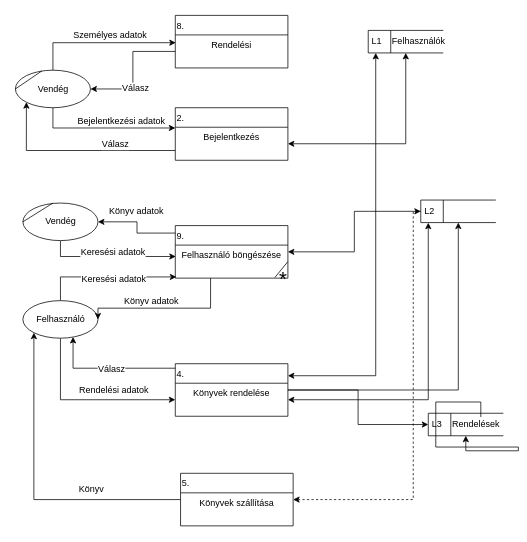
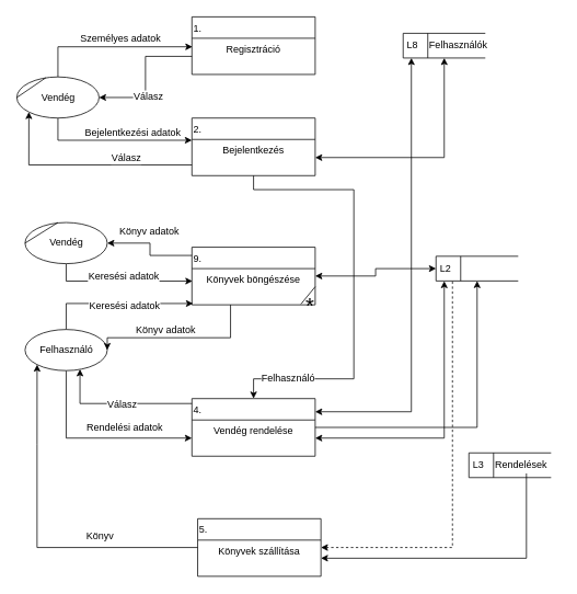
  <mxCell id="0" />
  <mxCell id="1" parent="0" />
  <mxCell id="2" style="edgeStyle=orthogonalEdgeStyle;rounded=0;orthogonalLoop=1;jettySize=auto;html=1;entryX=0.004;entryY=0.236;entryDx=0;entryDy=0;entryPerimeter=0;" parent="1" source="6" target="13" edge="1"><mxGeometry relative="1" as="geometry" /></mxCell>
  <mxCell id="3" value="Személyes adatok" style="text;html=1;resizable=0;points=[];align=center;verticalAlign=middle;labelBackgroundColor=#ffffff;" parent="2" vertex="1" connectable="0"><mxGeometry x="-0.318" y="-2" relative="1" as="geometry"><mxPoint x="44" y="-13" as="offset" /></mxGeometry></mxCell>
  <mxCell id="4" style="edgeStyle=orthogonalEdgeStyle;rounded=0;orthogonalLoop=1;jettySize=auto;html=1;" parent="1" source="6" target="19" edge="1"><mxGeometry relative="1" as="geometry"><Array as="points"><mxPoint x="70" y="170" /></Array></mxGeometry></mxCell>
  <mxCell id="5" value="Bejelentkezési adatok" style="text;html=1;resizable=0;points=[];align=center;verticalAlign=middle;labelBackgroundColor=#ffffff;" parent="4" vertex="1" connectable="0"><mxGeometry x="0.052" y="32" relative="1" as="geometry"><mxPoint x="17" y="22" as="offset" /></mxGeometry></mxCell>
  <mxCell id="6" value="Vendég" style="shape=ellipse;html=1;dashed=0;whitespace=wrap;perimeter=ellipsePerimeter;" parent="1" vertex="1"><mxGeometry x="20" y="93" width="100" height="50" as="geometry" /></mxCell>
  <mxCell id="7" style="edgeStyle=orthogonalEdgeStyle;rounded=0;orthogonalLoop=1;jettySize=auto;html=1;entryX=0.009;entryY=0.964;entryDx=0;entryDy=0;entryPerimeter=0;startArrow=none;startFill=0;" parent="1" source="11" target="28" edge="1"><mxGeometry relative="1" as="geometry" /></mxCell>
  <mxCell id="8" value="Keresési adatok" style="text;html=1;resizable=0;points=[];align=center;verticalAlign=middle;labelBackgroundColor=#ffffff;" parent="7" vertex="1" connectable="0"><mxGeometry x="0.441" y="-1" relative="1" as="geometry"><mxPoint x="-32" y="1" as="offset" /></mxGeometry></mxCell>
  <mxCell id="9" style="edgeStyle=orthogonalEdgeStyle;rounded=0;orthogonalLoop=1;jettySize=auto;html=1;startArrow=none;startFill=0;" parent="1" source="11" target="36" edge="1"><mxGeometry relative="1" as="geometry" /></mxCell>
  <mxCell id="10" value="Rendelési adatok" style="text;html=1;resizable=0;points=[];align=center;verticalAlign=middle;labelBackgroundColor=#ffffff;" parent="9" vertex="1" connectable="0"><mxGeometry x="-0.326" y="35" relative="1" as="geometry"><mxPoint x="35" y="-10" as="offset" /></mxGeometry></mxCell>
  <mxCell id="11" value="Felhasználó" style="shape=ellipse;html=1;dashed=0;whitespace=wrap;perimeter=ellipsePerimeter;" parent="1" vertex="1"><mxGeometry x="30" y="400" width="100" height="50" as="geometry" /></mxCell>
- <mxCell id="12" value="8." style="swimlane;fontStyle=0;childLayout=stackLayout;horizontal=1;startSize=26;fillColor=none;horizontalStack=0;resizeParent=1;resizeParentMax=0;resizeLast=0;collapsible=1;marginBottom=0;align=left;" parent="1" vertex="1"><mxGeometry x="233" y="20" width="150" height="70" as="geometry"><mxRectangle x="350" y="180" width="40" height="26" as="alternateBounds" /></mxGeometry></mxCell>
- <mxCell id="13" value="Rendelési" style="text;strokeColor=none;fillColor=none;align=center;verticalAlign=top;spacingLeft=4;spacingRight=4;overflow=hidden;rotatable=0;points=[[0,0.5],[1,0.5]];portConstraint=eastwest;" parent="12" vertex="1"><mxGeometry y="26" width="150" height="44" as="geometry" /></mxCell>
+ <mxCell id="12" value="1." style="swimlane;fontStyle=0;childLayout=stackLayout;horizontal=1;startSize=26;fillColor=none;horizontalStack=0;resizeParent=1;resizeParentMax=0;resizeLast=0;collapsible=1;marginBottom=0;align=left;" parent="1" vertex="1"><mxGeometry x="233" y="20" width="150" height="70" as="geometry"><mxRectangle x="350" y="180" width="40" height="26" as="alternateBounds" /></mxGeometry></mxCell>
+ <mxCell id="13" value="Regisztráció" style="text;strokeColor=none;fillColor=none;align=center;verticalAlign=top;spacingLeft=4;spacingRight=4;overflow=hidden;rotatable=0;points=[[0,0.5],[1,0.5]];portConstraint=eastwest;" parent="12" vertex="1"><mxGeometry y="26" width="150" height="44" as="geometry" /></mxCell>
  <mxCell id="14" style="edgeStyle=orthogonalEdgeStyle;rounded=0;orthogonalLoop=1;jettySize=auto;html=1;entryX=0;entryY=1;entryDx=0;entryDy=0;" parent="1" source="18" target="6" edge="1"><mxGeometry relative="1" as="geometry"><Array as="points"><mxPoint x="35" y="200" /></Array></mxGeometry></mxCell>
  <mxCell id="15" value="Válasz" style="text;html=1;resizable=0;points=[];align=center;verticalAlign=middle;labelBackgroundColor=#ffffff;" parent="14" vertex="1" connectable="0"><mxGeometry x="-0.367" y="-3" relative="1" as="geometry"><mxPoint x="2" y="-6" as="offset" /></mxGeometry></mxCell>
+ <mxCell id="16" style="edgeStyle=orthogonalEdgeStyle;rounded=0;orthogonalLoop=1;jettySize=auto;html=1;startArrow=none;startFill=0;" parent="1" source="18" target="35" edge="1"><mxGeometry relative="1" as="geometry"><Array as="points"><mxPoint x="308" y="230" /><mxPoint x="430" y="230" /><mxPoint x="430" y="460" /><mxPoint x="308" y="460" /></Array></mxGeometry></mxCell>
+ <mxCell id="17" value="Felhasználó" style="text;html=1;resizable=0;points=[];align=center;verticalAlign=middle;labelBackgroundColor=#ffffff;" parent="16" vertex="1" connectable="0"><mxGeometry x="0.748" y="-2" relative="1" as="geometry"><mxPoint as="offset" /></mxGeometry></mxCell>
  <mxCell id="18" value="2." style="swimlane;fontStyle=0;childLayout=stackLayout;horizontal=1;startSize=26;fillColor=none;horizontalStack=0;resizeParent=1;resizeParentMax=0;resizeLast=0;collapsible=1;marginBottom=0;align=left;" parent="1" vertex="1"><mxGeometry x="233" y="143" width="150" height="70" as="geometry"><mxRectangle x="350" y="180" width="40" height="26" as="alternateBounds" /></mxGeometry></mxCell>
  <mxCell id="19" value="Bejelentkezés" style="text;strokeColor=none;fillColor=none;align=center;verticalAlign=top;spacingLeft=4;spacingRight=4;overflow=hidden;rotatable=0;points=[[0,0.5],[1,0.5]];portConstraint=eastwest;" parent="18" vertex="1"><mxGeometry y="26" width="150" height="44" as="geometry" /></mxCell>
  <mxCell id="20" style="edgeStyle=orthogonalEdgeStyle;rounded=0;orthogonalLoop=1;jettySize=auto;html=1;entryX=1;entryY=0.5;entryDx=0;entryDy=0;startArrow=classic;startFill=1;" parent="1" source="21" target="19" edge="1"><mxGeometry relative="1" as="geometry" /></mxCell>
- <mxCell id="21" value="L1" style="html=1;dashed=0;whitespace=wrap;shape=mxgraph.dfd.dataStoreID;align=left;spacingLeft=3;points=[[0,0],[0.5,0],[1,0],[0,0.5],[1,0.5],[0,1],[0.5,1],[1,1]];" parent="1" vertex="1"><mxGeometry x="490" y="40" width="100" height="30" as="geometry" /></mxCell>
+ <mxCell id="21" value="L8" style="html=1;dashed=0;whitespace=wrap;shape=mxgraph.dfd.dataStoreID;align=left;spacingLeft=3;points=[[0,0],[0.5,0],[1,0],[0,0.5],[1,0.5],[0,1],[0.5,1],[1,1]];" parent="1" vertex="1"><mxGeometry x="490" y="40" width="100" height="30" as="geometry" /></mxCell>
  <mxCell id="22" style="edgeStyle=orthogonalEdgeStyle;rounded=0;orthogonalLoop=1;jettySize=auto;html=1;entryX=1;entryY=0.5;entryDx=0;entryDy=0;startArrow=none;startFill=0;" parent="1" source="27" target="39" edge="1"><mxGeometry relative="1" as="geometry"><Array as="points"><mxPoint x="182" y="310" /><mxPoint x="182" y="295" /></Array></mxGeometry></mxCell>
  <mxCell id="23" value="Könyv adatok" style="text;html=1;resizable=0;points=[];align=center;verticalAlign=middle;labelBackgroundColor=#ffffff;" parent="22" vertex="1" connectable="0"><mxGeometry x="0.203" y="-4" relative="1" as="geometry"><mxPoint x="3" y="-11" as="offset" /></mxGeometry></mxCell>
  <mxCell id="24" style="edgeStyle=orthogonalEdgeStyle;rounded=0;orthogonalLoop=1;jettySize=auto;html=1;entryX=1;entryY=0.5;entryDx=0;entryDy=0;startArrow=none;startFill=0;" parent="1" source="27" target="11" edge="1"><mxGeometry relative="1" as="geometry"><Array as="points"><mxPoint x="280" y="410" /><mxPoint x="130" y="410" /></Array></mxGeometry></mxCell>
  <mxCell id="25" value="Könyv adatok" style="text;html=1;resizable=0;points=[];align=center;verticalAlign=middle;labelBackgroundColor=#ffffff;" parent="24" vertex="1" connectable="0"><mxGeometry x="0.298" y="-3" relative="1" as="geometry"><mxPoint x="13" y="-7" as="offset" /></mxGeometry></mxCell>
  <mxCell id="26" style="edgeStyle=orthogonalEdgeStyle;rounded=0;orthogonalLoop=1;jettySize=auto;html=1;entryX=0;entryY=0.5;entryDx=0;entryDy=0;startArrow=classic;startFill=1;" parent="1" source="27" target="41" edge="1"><mxGeometry relative="1" as="geometry" /></mxCell>
  <mxCell id="27" value="9." style="swimlane;fontStyle=0;childLayout=stackLayout;horizontal=1;startSize=26;fillColor=none;horizontalStack=0;resizeParent=1;resizeParentMax=0;resizeLast=0;collapsible=1;marginBottom=0;align=left;" parent="1" vertex="1"><mxGeometry x="233" y="300" width="150" height="70" as="geometry"><mxRectangle x="350" y="180" width="40" height="26" as="alternateBounds" /></mxGeometry></mxCell>
- <mxCell id="28" value="Felhasználó böngészése" style="text;strokeColor=none;fillColor=none;align=center;verticalAlign=top;spacingLeft=4;spacingRight=4;overflow=hidden;rotatable=0;points=[[0,0.5],[1,0.5]];portConstraint=eastwest;" parent="27" vertex="1"><mxGeometry y="26" width="150" height="44" as="geometry" /></mxCell>
+ <mxCell id="28" value="Könyvek böngészése" style="text;strokeColor=none;fillColor=none;align=center;verticalAlign=top;spacingLeft=4;spacingRight=4;overflow=hidden;rotatable=0;points=[[0,0.5],[1,0.5]];portConstraint=eastwest;" parent="27" vertex="1"><mxGeometry y="26" width="150" height="44" as="geometry" /></mxCell>
  <mxCell id="29" value="" style="endArrow=none;html=1;entryX=1;entryY=0.5;entryDx=0;entryDy=0;exitX=0.884;exitY=0.982;exitDx=0;exitDy=0;exitPerimeter=0;" parent="27" source="28" target="28" edge="1"><mxGeometry width="50" height="50" relative="1" as="geometry"><mxPoint x="-213" y="470" as="sourcePoint" /><mxPoint x="-163" y="420" as="targetPoint" /></mxGeometry></mxCell>
  <mxCell id="30" style="edgeStyle=orthogonalEdgeStyle;rounded=0;orthogonalLoop=1;jettySize=auto;html=1;entryX=0.1;entryY=1;entryDx=0;entryDy=0;entryPerimeter=0;startArrow=classic;startFill=1;" parent="1" source="35" target="21" edge="1"><mxGeometry relative="1" as="geometry"><Array as="points"><mxPoint x="500" y="500" /></Array></mxGeometry></mxCell>
- <mxCell id="31" style="edgeStyle=orthogonalEdgeStyle;rounded=0;orthogonalLoop=1;jettySize=auto;html=1;entryX=0;entryY=0.5;entryDx=0;entryDy=0;startArrow=none;startFill=0;" parent="1" source="35" target="43" edge="1"><mxGeometry relative="1" as="geometry" /></mxCell>
  <mxCell id="32" style="edgeStyle=orthogonalEdgeStyle;rounded=0;orthogonalLoop=1;jettySize=auto;html=1;entryX=0.668;entryY=0.968;entryDx=0;entryDy=0;entryPerimeter=0;startArrow=none;startFill=0;endArrow=classic;endFill=1;fontSize=12;" parent="1" source="35" target="11" edge="1"><mxGeometry relative="1" as="geometry"><Array as="points"><mxPoint x="97" y="490" /></Array></mxGeometry></mxCell>
  <mxCell id="33" value="Válasz" style="text;html=1;resizable=0;points=[];align=center;verticalAlign=middle;labelBackgroundColor=#ffffff;fontSize=12;" parent="32" vertex="1" connectable="0"><mxGeometry x="-0.029" y="1" relative="1" as="geometry"><mxPoint as="offset" /></mxGeometry></mxCell>
  <mxCell id="34" style="edgeStyle=orthogonalEdgeStyle;rounded=0;orthogonalLoop=1;jettySize=auto;html=1;startArrow=none;startFill=0;endArrow=classic;endFill=1;fontSize=12;" parent="1" source="35" target="41" edge="1"><mxGeometry relative="1" as="geometry" /></mxCell>
  <mxCell id="35" value="4." style="swimlane;fontStyle=0;childLayout=stackLayout;horizontal=1;startSize=26;fillColor=none;horizontalStack=0;resizeParent=1;resizeParentMax=0;resizeLast=0;collapsible=1;marginBottom=0;align=left;" parent="1" vertex="1"><mxGeometry x="233" y="484" width="150" height="70" as="geometry"><mxRectangle x="350" y="180" width="40" height="26" as="alternateBounds" /></mxGeometry></mxCell>
- <mxCell id="36" value="Könyvek rendelése" style="text;strokeColor=none;fillColor=none;align=center;verticalAlign=top;spacingLeft=4;spacingRight=4;overflow=hidden;rotatable=0;points=[[0,0.5],[1,0.5]];portConstraint=eastwest;" parent="35" vertex="1"><mxGeometry y="26" width="150" height="44" as="geometry" /></mxCell>
+ <mxCell id="36" value="Vendég rendelése" style="text;strokeColor=none;fillColor=none;align=center;verticalAlign=top;spacingLeft=4;spacingRight=4;overflow=hidden;rotatable=0;points=[[0,0.5],[1,0.5]];portConstraint=eastwest;" parent="35" vertex="1"><mxGeometry y="26" width="150" height="44" as="geometry" /></mxCell>
  <mxCell id="37" style="edgeStyle=orthogonalEdgeStyle;rounded=0;orthogonalLoop=1;jettySize=auto;html=1;entryX=0.004;entryY=0.345;entryDx=0;entryDy=0;entryPerimeter=0;startArrow=none;startFill=0;" parent="1" source="39" target="28" edge="1"><mxGeometry relative="1" as="geometry" /></mxCell>
  <mxCell id="38" value="Keresési adatok" style="text;html=1;resizable=0;points=[];align=center;verticalAlign=middle;labelBackgroundColor=#ffffff;" parent="37" vertex="1" connectable="0"><mxGeometry x="-0.211" y="-1" relative="1" as="geometry"><mxPoint x="22" y="-7" as="offset" /></mxGeometry></mxCell>
  <mxCell id="39" value="Vendég" style="shape=ellipse;html=1;dashed=0;whitespace=wrap;perimeter=ellipsePerimeter;align=center;" parent="1" vertex="1"><mxGeometry x="30" y="270" width="100" height="50" as="geometry" /></mxCell>
  <mxCell id="40" value="" style="endArrow=none;html=1;exitX=0;exitY=0.5;exitDx=0;exitDy=0;entryX=0.352;entryY=0.02;entryDx=0;entryDy=0;entryPerimeter=0;" parent="1" source="6" target="6" edge="1"><mxGeometry width="50" height="50" relative="1" as="geometry"><mxPoint x="20" y="140" as="sourcePoint" /><mxPoint x="60" y="90" as="targetPoint" /></mxGeometry></mxCell>
- <mxCell id="41" value="L2" style="html=1;dashed=0;whitespace=wrap;shape=mxgraph.dfd.dataStoreID;align=left;spacingLeft=3;points=[[0,0],[0.5,0],[1,0],[0,0.5],[1,0.5],[0,1],[0.5,1],[1,1]];" parent="1" vertex="1"><mxGeometry x="560" y="266" width="100" height="30" as="geometry" /></mxCell>
+ <mxCell id="41" value="L2" style="html=1;dashed=0;whitespace=wrap;shape=mxgraph.dfd.dataStoreID;align=left;spacingLeft=3;points=[[0,0],[0.5,0],[1,0],[0,0.5],[1,0.5],[0,1],[0.5,1],[1,1]];" parent="1" vertex="1"><mxGeometry x="530" y="311" width="100" height="30" as="geometry" /></mxCell>
  <mxCell id="42" style="edgeStyle=orthogonalEdgeStyle;rounded=0;orthogonalLoop=1;jettySize=auto;html=1;entryX=0.1;entryY=1.007;entryDx=0;entryDy=0;entryPerimeter=0;startArrow=classic;startFill=1;" parent="1" source="36" target="41" edge="1"><mxGeometry relative="1" as="geometry" /></mxCell>
  <mxCell id="43" value="L3" style="html=1;dashed=0;whitespace=wrap;shape=mxgraph.dfd.dataStoreID;align=left;spacingLeft=3;points=[[0,0],[0.5,0],[1,0],[0,0.5],[1,0.5],[0,1],[0.5,1],[1,1]];" parent="1" vertex="1"><mxGeometry x="570" y="550" width="100" height="30" as="geometry" /></mxCell>
  <mxCell id="44" value="" style="endArrow=none;html=1;exitX=0;exitY=0.5;exitDx=0;exitDy=0;" parent="1" source="39" edge="1"><mxGeometry width="50" height="50" relative="1" as="geometry"><mxPoint x="30" y="310" as="sourcePoint" /><mxPoint x="70" y="270" as="targetPoint" /></mxGeometry></mxCell>
  <mxCell id="45" value="Felhasználók" style="text;html=1;resizable=0;points=[];autosize=1;align=left;verticalAlign=top;spacingTop=-4;" parent="1" vertex="1"><mxGeometry x="520" y="45" width="90" height="20" as="geometry" /></mxCell>
- <mxCell id="46" style="edgeStyle=orthogonalEdgeStyle;rounded=0;orthogonalLoop=1;jettySize=auto;html=1;startArrow=none;startFill=0;" parent="1" source="47" target="43" edge="1"><mxGeometry relative="1" as="geometry" /></mxCell>
+ <mxCell id="46" style="edgeStyle=orthogonalEdgeStyle;rounded=0;orthogonalLoop=1;jettySize=auto;html=1;entryX=1;entryY=0.5;entryDx=0;entryDy=0;startArrow=none;startFill=0;" parent="1" source="47" target="52" edge="1"><mxGeometry relative="1" as="geometry" /></mxCell>
  <mxCell id="47" value="Rendelések" style="text;html=1;resizable=0;points=[];autosize=1;align=left;verticalAlign=top;spacingTop=-4;" parent="1" vertex="1"><mxGeometry x="600" y="555" width="80" height="20" as="geometry" /></mxCell>
  <mxCell id="48" style="edgeStyle=orthogonalEdgeStyle;rounded=0;orthogonalLoop=1;jettySize=auto;html=1;startArrow=classic;startFill=1;endArrow=none;endFill=0;dashed=1;" parent="1" source="51" target="41" edge="1"><mxGeometry relative="1" as="geometry"><Array as="points"><mxPoint x="550" y="665" /></Array></mxGeometry></mxCell>
  <mxCell id="49" style="edgeStyle=orthogonalEdgeStyle;rounded=0;orthogonalLoop=1;jettySize=auto;html=1;entryX=0;entryY=1;entryDx=0;entryDy=0;startArrow=none;startFill=0;" parent="1" source="51" target="11" edge="1"><mxGeometry relative="1" as="geometry" /></mxCell>
  <mxCell id="50" value="Könyv" style="text;html=1;resizable=0;points=[];align=center;verticalAlign=middle;labelBackgroundColor=#ffffff;" parent="49" vertex="1" connectable="0"><mxGeometry x="-0.381" y="-6" relative="1" as="geometry"><mxPoint x="9" y="-9" as="offset" /></mxGeometry></mxCell>
  <mxCell id="51" value="5." style="swimlane;fontStyle=0;childLayout=stackLayout;horizontal=1;startSize=26;fillColor=none;horizontalStack=0;resizeParent=1;resizeParentMax=0;resizeLast=0;collapsible=1;marginBottom=0;align=left;" parent="1" vertex="1"><mxGeometry x="240" y="630" width="150" height="70" as="geometry"><mxRectangle x="350" y="180" width="40" height="26" as="alternateBounds" /></mxGeometry></mxCell>
  <mxCell id="52" value="Könyvek szállítása" style="text;strokeColor=none;fillColor=none;align=center;verticalAlign=top;spacingLeft=4;spacingRight=4;overflow=hidden;rotatable=0;points=[[0,0.5],[1,0.5]];portConstraint=eastwest;" parent="51" vertex="1"><mxGeometry y="26" width="150" height="44" as="geometry" /></mxCell>
  <mxCell id="53" value="*" style="text;html=1;resizable=0;points=[];autosize=1;align=right;verticalAlign=bottom;spacingTop=-4;fontSize=27;labelPosition=left;verticalLabelPosition=top;" parent="1" vertex="1"><mxGeometry x="383" y="390" width="20" height="20" as="geometry" /></mxCell>
  <mxCell id="54" style="edgeStyle=orthogonalEdgeStyle;rounded=0;orthogonalLoop=1;jettySize=auto;html=1;entryX=1;entryY=0.5;entryDx=0;entryDy=0;startArrow=none;startFill=0;endArrow=classic;endFill=1;fontSize=12;" parent="1" source="13" target="6" edge="1"><mxGeometry relative="1" as="geometry" /></mxCell>
  <mxCell id="55" value="Válasz" style="text;html=1;resizable=0;points=[];align=center;verticalAlign=middle;labelBackgroundColor=#ffffff;fontSize=12;" parent="54" vertex="1" connectable="0"><mxGeometry x="0.191" y="-3" relative="1" as="geometry"><mxPoint x="6" y="8" as="offset" /></mxGeometry></mxCell>
